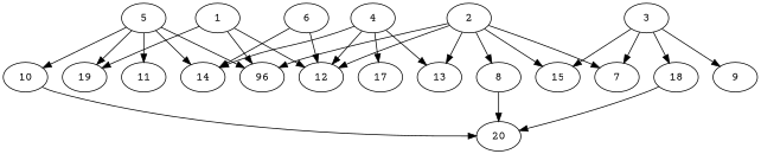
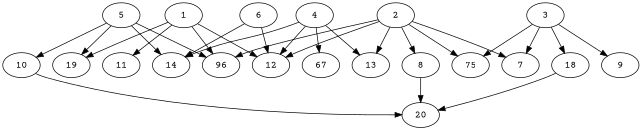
  digraph {
    fontname="Courier Prime"
    node [alpha=0.14 fontname="Courier Prime"]
    edge [fontname="Courier Prime"]
    1 [alpha=0.15 expect_size=14705664]
    11 [expect_size=46040064]
    12 [alpha=0.05 expect_size=35056640]
    n4 [expect_size=28379136 label=96]
    19 [alpha=0.19 expect_size=20100096]
    2 [alpha=0.10 expect_size=44814336]
    7 [alpha=0.05 expect_size=42893312]
    8 [alpha=0.17 expect_size=12356608]
    13 [alpha=0.15 expect_size=11705344]
-   15 [alpha=0.07 expect_size=16374784]
+   15 [alpha=0.07 expect_size=16374784 label=75]
    20 [alpha=0.19 expect_size=5863424]
    3 [alpha=0.18 expect_size=13735936]
    9 [expect_size=19078144]
    18 [alpha=0.02 expect_size=27032576]
    14 [alpha=0.10 expect_size=7778304]
    4 [alpha=0.04 expect_size=26681344]
-   17 [alpha=0.07 expect_size=14695424]
+   17 [alpha=0.07 expect_size=14695424 label=67]
    5 [alpha=0.05 expect_size=41577472]
    10 [alpha=0.11 expect_size=10559488]
    6 [expect_size=41085952]
-   5 -> 11
+   1 -> 11
    1 -> 12
    1 -> n4
    1 -> 19
    2 -> 12
    2 -> n4
    2 -> 7
    2 -> 8
    2 -> 13
    2 -> 15
    8 -> 20
    3 -> 7
    3 -> 15
    3 -> 9
    3 -> 18
    18 -> 20
    4 -> 12
    4 -> 13
    4 -> 14
    4 -> 17
    5 -> n4
    5 -> 19
    5 -> 14
    5 -> 10
    10 -> 20
    6 -> 12
    6 -> 14
  }
